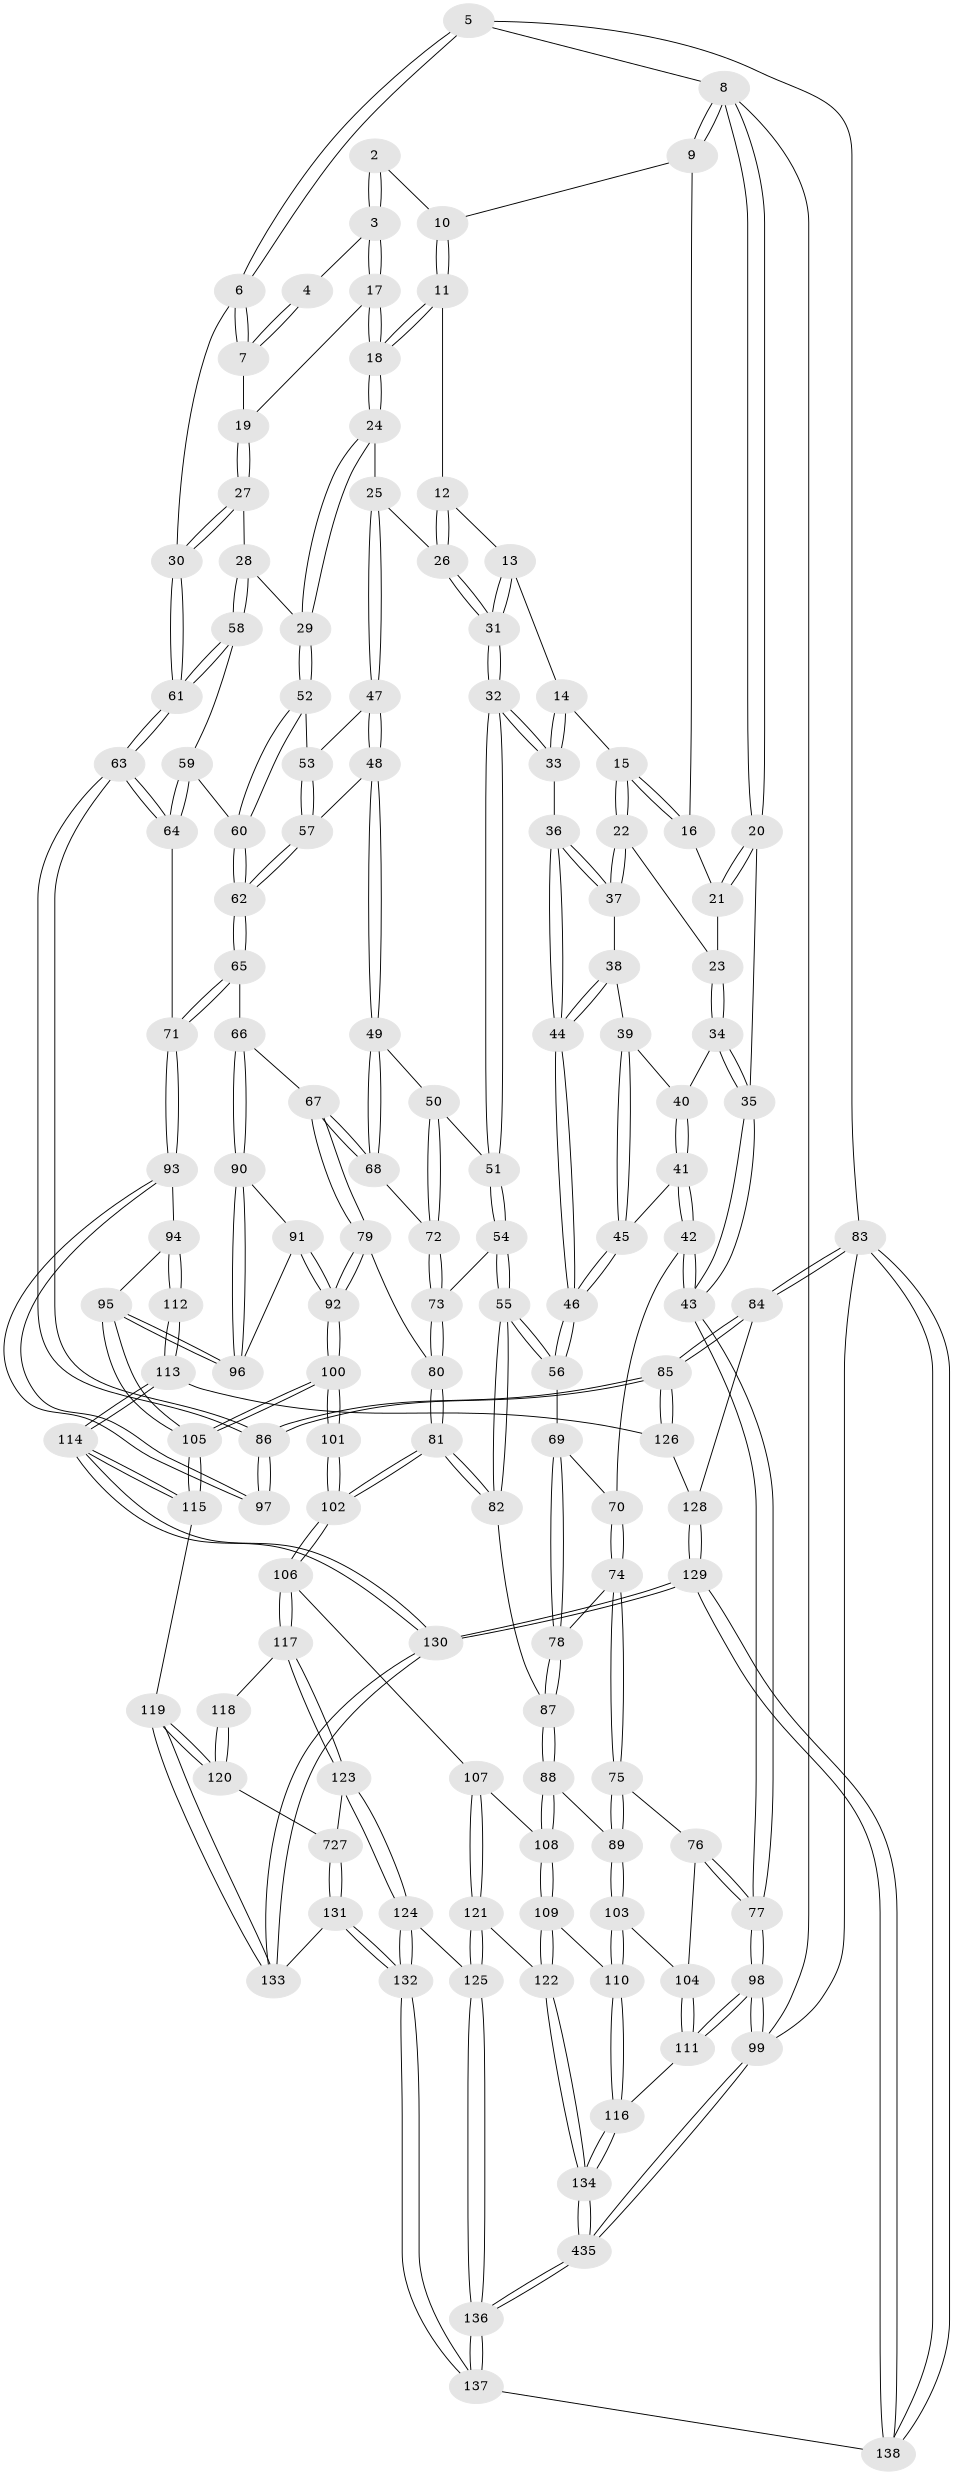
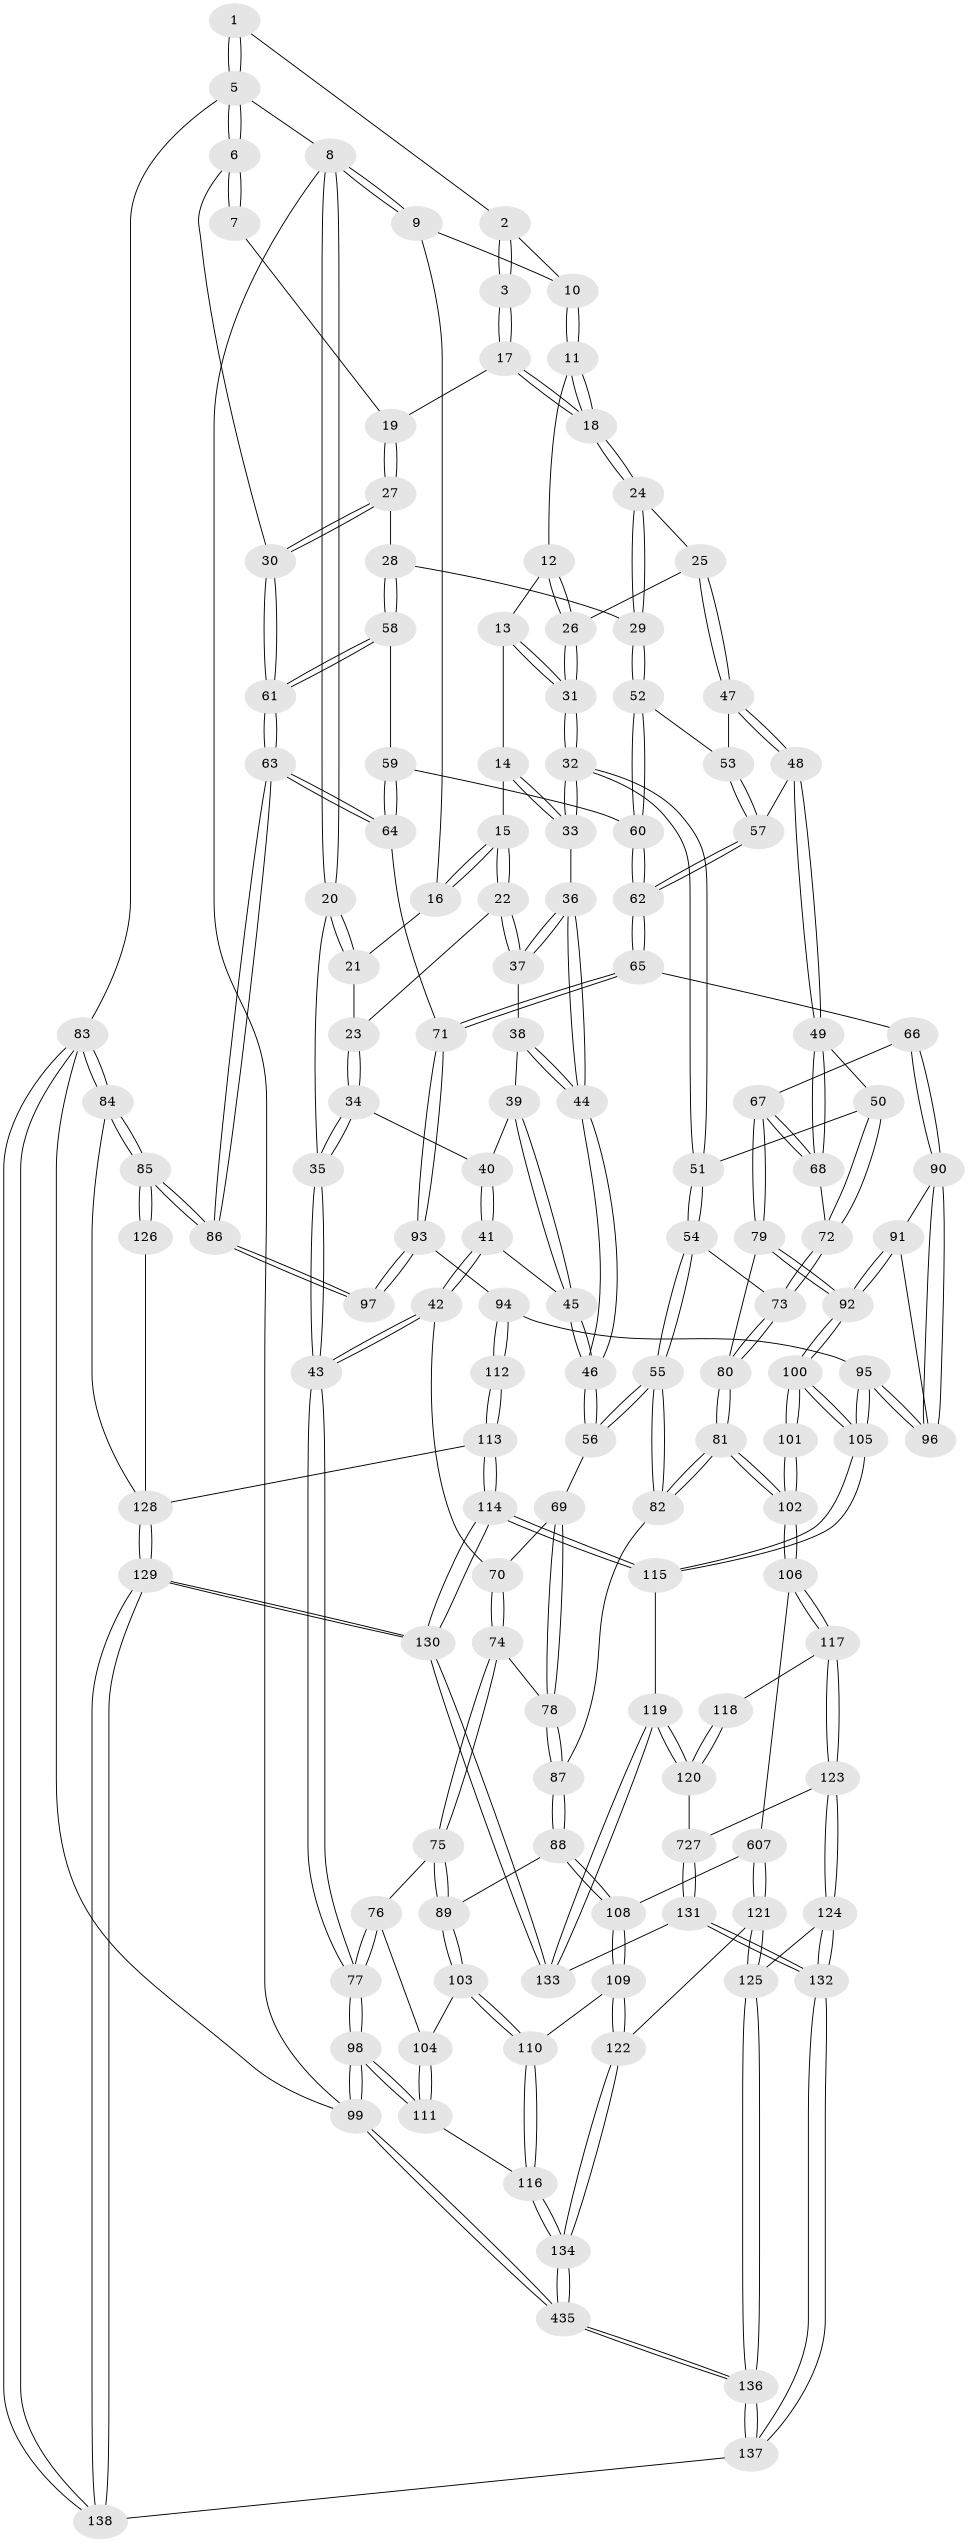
  graph {
    node [color=gray90 style=filled]
+   1
    2
    5
    3
    10
    6
    8
    83
-   4
    17
    11
    7
    19
    18
    30
    9
    20
    99
    84
    138
    61
    27
    16
    21
    35
    n26 [label=435]
    12
    13
    26
    24
    14
    31
    15
    33
    32
    22
    36
    23
    37
    25
    29
    28
    43
    34
    38
    40
    47
    52
    48
    53
    58
    59
    60
    63
    51
    54
    44
    41
    77
    46
    39
    45
    42
    70
    74
    98
    56
    69
    49
    57
    50
    68
    62
    72
    73
    55
    82
    80
    87
    78
    65
    64
    71
    86
    66
    97
    93
    67
    90
    79
    91
    96
    92
    75
    94
    81
    76
    89
    104
    103
    111
    88
    100
    102
    106
    85
    128
    126
    129
    108
    109
    110
    105
    101
    95
    112
    113
    115
    116
    136
-   107
+   107 [label=607]
    117
    119
    121
    118
    123
    122
    125
    134
    114
    130
    133
    120
    n134 [label=727]
    124
    131
    132
    137
+   1 -- 2
+   1 -- 5
+   1 -- 5
    2 -- 3
    2 -- 3
    2 -- 10
    5 -- 6
    5 -- 6
    5 -- 8
    5 -- 83
-   3 -- 4
    3 -- 17
    3 -- 17
    10 -- 11
    10 -- 11
    6 -- 7
    6 -- 7
    6 -- 30
    8 -- 9
    8 -- 9
    8 -- 20
    8 -- 20
    8 -- 99
    83 -- 99
    83 -- 84
    83 -- 84
    83 -- 138
    83 -- 138
-   4 -- 7
-   4 -- 7
    17 -- 19
    17 -- 18
    17 -- 18
    11 -- 18
    11 -- 18
    11 -- 12
    7 -- 19
    19 -- 27
    19 -- 27
    18 -- 24
    18 -- 24
    30 -- 61
    30 -- 61
    9 -- 10
    9 -- 16
    20 -- 21
    20 -- 21
    20 -- 35
    99 -- n26
    99 -- n26
    84 -- 85
    84 -- 85
    84 -- 128
    61 -- 63
    61 -- 63
    27 -- 30
    27 -- 30
    27 -- 28
    16 -- 21
    21 -- 23
    35 -- 43
    35 -- 43
    n26 -- 136
    n26 -- 136
    12 -- 13
    12 -- 26
    12 -- 26
    13 -- 14
    13 -- 31
    13 -- 31
    26 -- 31
    26 -- 31
    24 -- 25
    24 -- 29
    24 -- 29
    14 -- 15
    14 -- 33
    14 -- 33
    31 -- 32
    31 -- 32
    15 -- 16
    15 -- 16
    15 -- 22
    15 -- 22
    33 -- 36
    32 -- 33
    32 -- 33
    32 -- 51
    32 -- 51
    22 -- 23
    22 -- 37
    22 -- 37
    36 -- 37
    36 -- 37
    36 -- 44
    36 -- 44
    23 -- 34
    23 -- 34
    37 -- 38
    25 -- 26
    25 -- 47
    25 -- 47
    29 -- 52
    29 -- 52
    28 -- 29
    28 -- 58
    28 -- 58
    43 -- 77
    43 -- 77
    34 -- 35
    34 -- 35
    34 -- 40
    38 -- 44
    38 -- 44
    38 -- 39
    40 -- 41
    40 -- 41
    47 -- 48
    47 -- 48
    47 -- 53
    52 -- 53
    52 -- 60
    52 -- 60
    48 -- 49
    48 -- 49
    48 -- 57
    53 -- 57
    53 -- 57
    58 -- 61
    58 -- 61
    58 -- 59
    59 -- 60
    59 -- 64
    59 -- 64
    60 -- 62
    60 -- 62
    63 -- 64
    63 -- 64
    63 -- 86
    63 -- 86
    51 -- 54
    51 -- 54
    54 -- 73
    54 -- 55
    54 -- 55
    44 -- 46
    44 -- 46
    41 -- 45
    41 -- 42
    41 -- 42
    77 -- 98
    77 -- 98
    46 -- 56
    46 -- 56
    39 -- 40
    39 -- 45
    39 -- 45
    45 -- 46
    45 -- 46
    42 -- 43
    42 -- 43
    42 -- 70
    70 -- 74
    70 -- 74
    74 -- 78
    74 -- 75
    74 -- 75
    98 -- 99
    98 -- 99
    98 -- 111
    98 -- 111
    56 -- 69
    69 -- 70
    69 -- 78
    69 -- 78
    49 -- 50
    49 -- 68
    49 -- 68
    57 -- 62
    57 -- 62
    50 -- 51
    50 -- 72
    50 -- 72
    68 -- 72
    62 -- 65
    62 -- 65
    72 -- 73
    72 -- 73
    73 -- 80
    73 -- 80
    55 -- 56
    55 -- 56
    55 -- 82
    55 -- 82
    82 -- 87
    80 -- 81
    80 -- 81
    87 -- 88
    87 -- 88
    78 -- 87
    78 -- 87
    65 -- 71
    65 -- 71
    65 -- 66
    64 -- 71
    71 -- 93
    71 -- 93
    86 -- 97
    86 -- 97
    66 -- 67
    66 -- 90
    66 -- 90
    93 -- 97
    93 -- 97
    93 -- 94
    67 -- 68
    67 -- 68
    67 -- 79
    67 -- 79
    90 -- 91
    90 -- 96
    90 -- 96
    79 -- 80
    79 -- 92
    79 -- 92
    91 -- 96
    91 -- 92
    91 -- 92
    92 -- 100
    92 -- 100
    75 -- 76
    75 -- 89
    75 -- 89
    94 -- 95
    94 -- 112
    94 -- 112
    81 -- 82
    81 -- 82
    81 -- 102
    81 -- 102
    76 -- 77
    76 -- 77
    76 -- 104
    89 -- 103
    89 -- 103
    104 -- 111
    104 -- 111
    103 -- 104
    103 -- 110
    103 -- 110
    111 -- 116
    88 -- 89
    88 -- 108
    88 -- 108
    100 -- 105
    100 -- 105
    100 -- 101
    100 -- 101
    102 -- 106
    102 -- 106
    106 -- 107
    106 -- 117
    106 -- 117
    85 -- 86
    85 -- 86
    85 -- 126
    85 -- 126
    128 -- 129
    128 -- 129
    126 -- 128
    129 -- 138
    129 -- 138
    129 -- 130
    129 -- 130
    108 -- 109
    108 -- 109
    109 -- 110
    109 -- 122
    109 -- 122
    110 -- 116
    110 -- 116
    105 -- 115
    105 -- 115
    101 -- 102
    101 -- 102
    95 -- 96
    95 -- 96
    95 -- 105
    95 -- 105
    112 -- 113
    112 -- 113
-   113 -- 126
+   113 -- 128
    113 -- 114
    113 -- 114
    115 -- 119
    116 -- 134
    116 -- 134
    136 -- 137
    136 -- 137
    107 -- 108
    107 -- 121
    107 -- 121
    117 -- 118
    117 -- 123
    117 -- 123
    119 -- 133
    119 -- 133
    119 -- 120
    119 -- 120
    121 -- 122
    121 -- 125
    121 -- 125
    118 -- 120
    118 -- 120
    123 -- n134
    123 -- 124
    123 -- 124
    122 -- 134
    122 -- 134
    125 -- 136
    125 -- 136
    134 -- n26
    134 -- n26
    114 -- 115
    114 -- 115
    114 -- 130
    114 -- 130
    130 -- 133
    130 -- 133
    120 -- n134
    n134 -- 131
    n134 -- 131
    124 -- 125
    124 -- 132
    124 -- 132
    131 -- 133
    131 -- 132
    131 -- 132
    132 -- 137
    132 -- 137
    137 -- 138
  }
